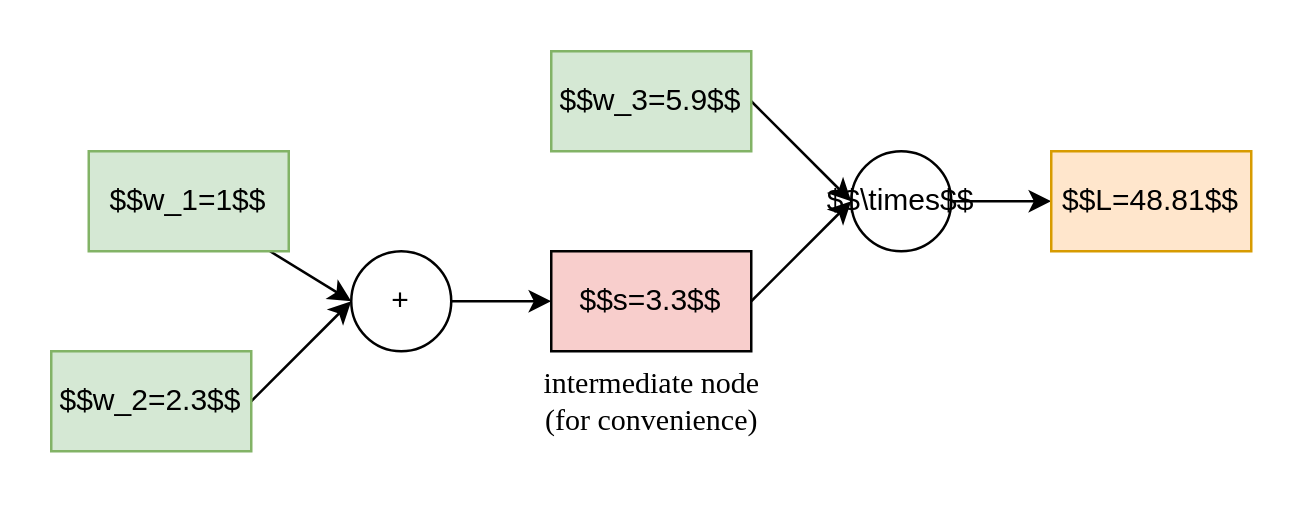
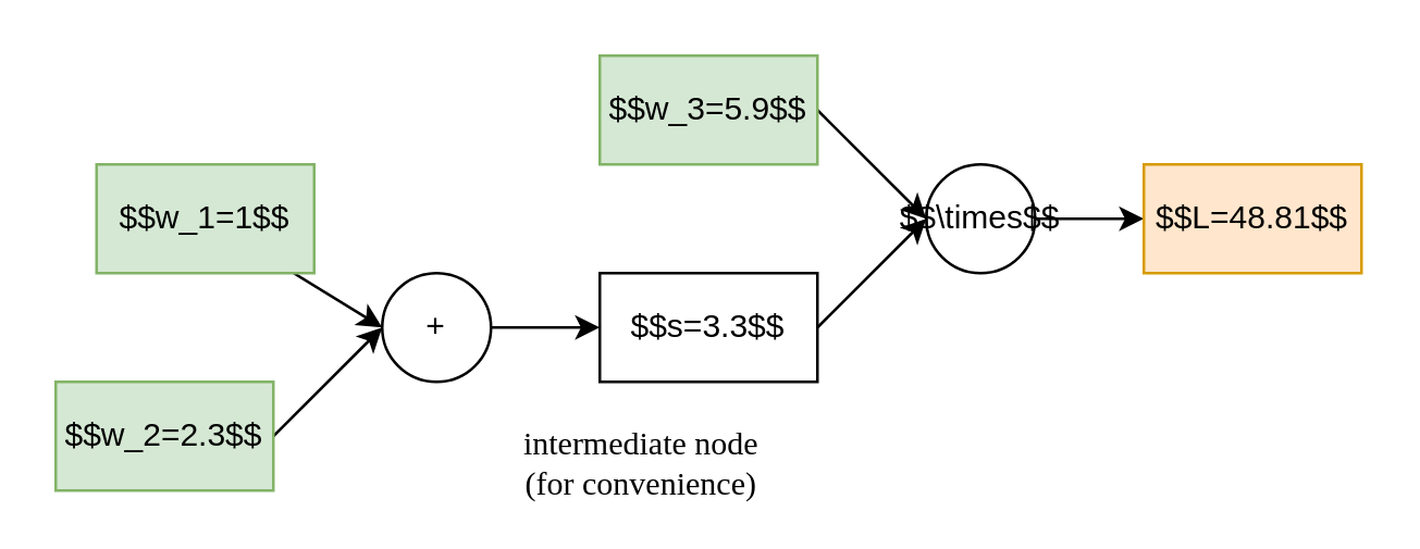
  <mxCell id="0" />
  <mxCell id="1" parent="0" />
  <mxCell id="2" style="rounded=0;orthogonalLoop=1;jettySize=auto;html=1;entryX=0;entryY=0.5;entryDx=0;entryDy=0;" edge="1" parent="1" source="3" target="7"><mxGeometry relative="1" as="geometry" /></mxCell>
  <mxCell id="3" value="$$w_1=1$$" style="whiteSpace=wrap;html=1;fillColor=#d5e8d4;strokeColor=#82b366;" vertex="1" parent="1"><mxGeometry x="35" y="60" width="80" height="40" as="geometry" /></mxCell>
  <mxCell id="4" style="rounded=0;orthogonalLoop=1;jettySize=auto;html=1;exitX=1;exitY=0.5;exitDx=0;exitDy=0;entryX=0;entryY=0.5;entryDx=0;entryDy=0;" edge="1" parent="1" source="5" target="7"><mxGeometry relative="1" as="geometry" /></mxCell>
  <mxCell id="5" value="$$w_2=2.3$$" style="whiteSpace=wrap;html=1;fillColor=#d5e8d4;strokeColor=#82b366;" vertex="1" parent="1"><mxGeometry x="20" y="140" width="80" height="40" as="geometry" /></mxCell>
  <mxCell id="6" style="edgeStyle=orthogonalEdgeStyle;rounded=0;orthogonalLoop=1;jettySize=auto;html=1;exitX=1;exitY=0.5;exitDx=0;exitDy=0;" edge="1" parent="1" source="7" target="9"><mxGeometry relative="1" as="geometry" /></mxCell>
  <mxCell id="7" value="+" style="ellipse;whiteSpace=wrap;html=1;" vertex="1" parent="1"><mxGeometry x="140" y="100" width="40" height="40" as="geometry" /></mxCell>
  <mxCell id="8" style="rounded=0;orthogonalLoop=1;jettySize=auto;html=1;entryX=0;entryY=0.5;entryDx=0;entryDy=0;exitX=1;exitY=0.5;exitDx=0;exitDy=0;" edge="1" parent="1" source="9" target="11"><mxGeometry relative="1" as="geometry" /></mxCell>
- <mxCell id="9" value="$$s=3.3$$" style="whiteSpace=wrap;html=1;fillColor=#f8cecc;" vertex="1" parent="1"><mxGeometry x="220" y="100" width="80" height="40" as="geometry" /></mxCell>
+ <mxCell id="9" value="$$s=3.3$$" style="whiteSpace=wrap;html=1;" vertex="1" parent="1"><mxGeometry x="220" y="100" width="80" height="40" as="geometry" /></mxCell>
  <mxCell id="10" style="edgeStyle=orthogonalEdgeStyle;rounded=0;orthogonalLoop=1;jettySize=auto;html=1;exitX=1;exitY=0.5;exitDx=0;exitDy=0;entryX=0;entryY=0.5;entryDx=0;entryDy=0;" edge="1" parent="1" source="11" target="14"><mxGeometry relative="1" as="geometry" /></mxCell>
  <mxCell id="11" value="$$\times$$" style="ellipse;whiteSpace=wrap;html=1;" vertex="1" parent="1"><mxGeometry x="340" y="60" width="40" height="40" as="geometry" /></mxCell>
  <mxCell id="12" style="rounded=0;orthogonalLoop=1;jettySize=auto;html=1;exitX=1;exitY=0.5;exitDx=0;exitDy=0;" edge="1" parent="1" source="13"><mxGeometry relative="1" as="geometry"><mxPoint x="340" y="80" as="targetPoint" /></mxGeometry></mxCell>
  <mxCell id="13" value="$$w_3=5.9$$" style="whiteSpace=wrap;html=1;fillColor=#d5e8d4;strokeColor=#82b366;" vertex="1" parent="1"><mxGeometry x="220" y="20" width="80" height="40" as="geometry" /></mxCell>
  <mxCell id="14" value="$$L=48.81$$" style="whiteSpace=wrap;html=1;fillColor=#ffe6cc;strokeColor=#d79b00;" vertex="1" parent="1"><mxGeometry x="420" y="60" width="80" height="40" as="geometry" /></mxCell>
- <mxCell id="15" value="&lt;font face=&quot;Times New Roman&quot;&gt;intermediate node&lt;br&gt;(for convenience)&lt;/font&gt;" style="text;html=1;align=center;verticalAlign=middle;resizable=0;points=[];autosize=1;strokeColor=none;fillColor=none;" vertex="1" parent="1"><mxGeometry x="205" y="140" width="110" height="40" as="geometry" /></mxCell>
+ <mxCell id="15" value="&lt;font face=&quot;Times New Roman&quot;&gt;intermediate node&lt;br&gt;(for convenience)&lt;/font&gt;" style="text;html=1;align=center;verticalAlign=middle;resizable=0;points=[];autosize=1;strokeColor=none;fillColor=none;" vertex="1" parent="1"><mxGeometry x="180" y="150" width="110" height="40" as="geometry" /></mxCell>
